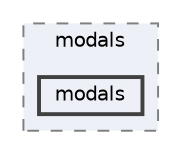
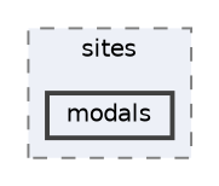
  digraph {
    compound=true
    rankdir=LR
    n1 [color=grey25 fillcolor="#edf0f7" fontname=Helvetica fontsize=10 height=0.2 label=modals shape=box style="filled,bold" width=0.4]
    subgraph cluster_1 {
      bgcolor="#edf0f7"
      fontname=Helvetica
      fontsize=10
-     label=modals
+     label=sites
      pencolor=grey50
      style="filled,dashed"
      n1
    }
  }
